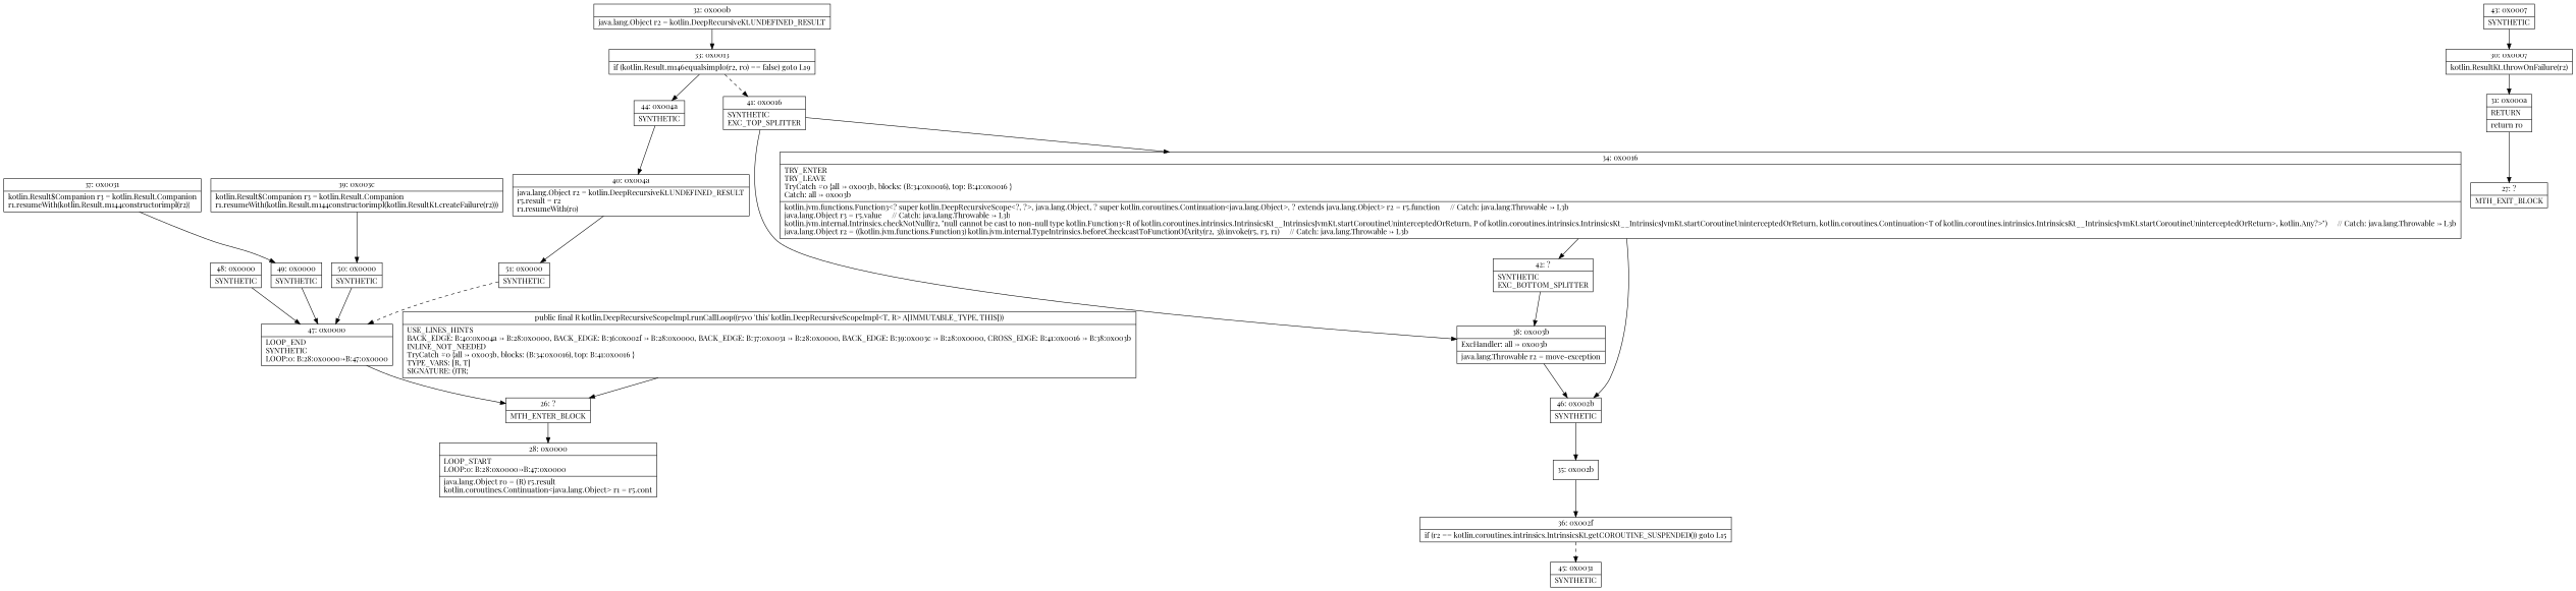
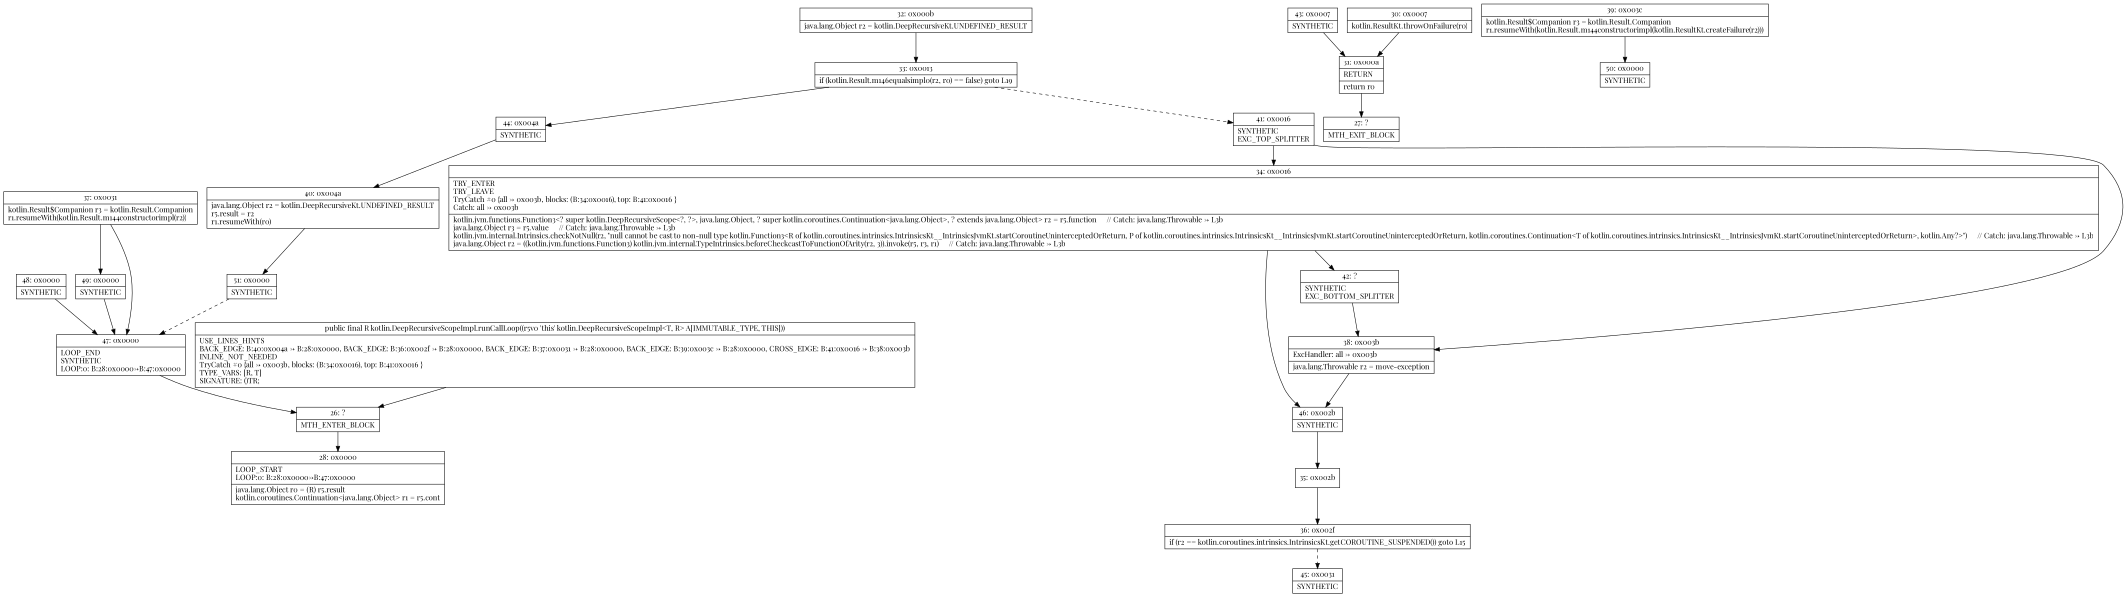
  digraph {
    fontname="Playfair Display"
    node [fontname="Playfair Display" shape=record]
    edge [fontname="Playfair Display"]
    n1 [label="{26\:\ ?|MTH_ENTER_BLOCK\l}"]
    n2 [label="{28\:\ 0x0000|LOOP_START\lLOOP:0: B:28:0x0000\-\>B:47:0x0000\l|java.lang.Object r0 = (R) r5.result\lkotlin.coroutines.Continuation\<java.lang.Object\> r1 = r5.cont\l}"]
    n3 [label="{32\:\ 0x000b|java.lang.Object r2 = kotlin.DeepRecursiveKt.UNDEFINED_RESULT\l}"]
    n4 [label="{33\:\ 0x0013|if (kotlin.Result.m146equalsimpl0(r2, r0) == false) goto L19\l}"]
    n5 [label="{43\:\ 0x0007|SYNTHETIC\l}"]
-   n6 [label="{30\:\ 0x0007|kotlin.ResultKt.throwOnFailure(r2)\l}"]
+   n6 [label="{30\:\ 0x0007|kotlin.ResultKt.throwOnFailure(r0)\l}"]
    n7 [label="{41\:\ 0x0016|SYNTHETIC\lEXC_TOP_SPLITTER\l}"]
    n8 [label="{44\:\ 0x004a|SYNTHETIC\l}"]
    n9 [label="{34\:\ 0x0016|TRY_ENTER\lTRY_LEAVE\lTryCatch #0 \{all \-\> 0x003b, blocks: (B:34:0x0016), top: B:41:0x0016 \}\lCatch: all \-\> 0x003b\l|kotlin.jvm.functions.Function3\<? super kotlin.DeepRecursiveScope\<?, ?\>, java.lang.Object, ? super kotlin.coroutines.Continuation\<java.lang.Object\>, ? extends java.lang.Object\> r2 = r5.function     \/\/ Catch: java.lang.Throwable \-\> L3b\ljava.lang.Object r3 = r5.value     \/\/ Catch: java.lang.Throwable \-\> L3b\lkotlin.jvm.internal.Intrinsics.checkNotNull(r2, \"null cannot be cast to non\-null type kotlin.Function3\<R of kotlin.coroutines.intrinsics.IntrinsicsKt__IntrinsicsJvmKt.startCoroutineUninterceptedOrReturn, P of kotlin.coroutines.intrinsics.IntrinsicsKt__IntrinsicsJvmKt.startCoroutineUninterceptedOrReturn, kotlin.coroutines.Continuation\<T of kotlin.coroutines.intrinsics.IntrinsicsKt__IntrinsicsJvmKt.startCoroutineUninterceptedOrReturn\>, kotlin.Any?\>\")     \/\/ Catch: java.lang.Throwable \-\> L3b\ljava.lang.Object r2 = ((kotlin.jvm.functions.Function3) kotlin.jvm.internal.TypeIntrinsics.beforeCheckcastToFunctionOfArity(r2, 3)).invoke(r5, r3, r1)     \/\/ Catch: java.lang.Throwable \-\> L3b\l}"]
    n10 [label="{38\:\ 0x003b|ExcHandler: all \-\> 0x003b\l|java.lang.Throwable r2 = move\-exception\l}"]
    n11 [label="{40\:\ 0x004a|java.lang.Object r2 = kotlin.DeepRecursiveKt.UNDEFINED_RESULT\lr5.result = r2\lr1.resumeWith(r0)\l}"]
    n12 [label="{42\:\ ?|SYNTHETIC\lEXC_BOTTOM_SPLITTER\l}"]
    n13 [label="{46\:\ 0x002b|SYNTHETIC\l}"]
    n14 [label="{35\:\ 0x002b}"]
    n15 [label="{36\:\ 0x002f|if (r2 == kotlin.coroutines.intrinsics.IntrinsicsKt.getCOROUTINE_SUSPENDED()) goto L15\l}"]
    n16 [label="{45\:\ 0x0031|SYNTHETIC\l}"]
    n17 [label="{48\:\ 0x0000|SYNTHETIC\l}"]
    n18 [label="{47\:\ 0x0000|LOOP_END\lSYNTHETIC\lLOOP:0: B:28:0x0000\-\>B:47:0x0000\l}"]
    n19 [label="{37\:\ 0x0031|kotlin.Result$Companion r3 = kotlin.Result.Companion\lr1.resumeWith(kotlin.Result.m144constructorimpl(r2))\l}"]
    n20 [label="{49\:\ 0x0000|SYNTHETIC\l}"]
    n21 [label="{39\:\ 0x003c|kotlin.Result$Companion r3 = kotlin.Result.Companion\lr1.resumeWith(kotlin.Result.m144constructorimpl(kotlin.ResultKt.createFailure(r2)))\l}"]
    n22 [label="{50\:\ 0x0000|SYNTHETIC\l}"]
    n23 [label="{51\:\ 0x0000|SYNTHETIC\l}"]
    n24 [label="{31\:\ 0x000a|RETURN\l|return r0\l}"]
    n25 [label="{27\:\ ?|MTH_EXIT_BLOCK\l}"]
    n26 [label="{public final R kotlin.DeepRecursiveScopeImpl.runCallLoop((r5v0 'this' kotlin.DeepRecursiveScopeImpl\<T, R\> A[IMMUTABLE_TYPE, THIS]))  | USE_LINES_HINTS\lBACK_EDGE: B:40:0x004a \-\> B:28:0x0000, BACK_EDGE: B:36:0x002f \-\> B:28:0x0000, BACK_EDGE: B:37:0x0031 \-\> B:28:0x0000, BACK_EDGE: B:39:0x003c \-\> B:28:0x0000, CROSS_EDGE: B:41:0x0016 \-\> B:38:0x003b\lINLINE_NOT_NEEDED\lTryCatch #0 \{all \-\> 0x003b, blocks: (B:34:0x0016), top: B:41:0x0016 \}\lTYPE_VARS: [R, T]\lSIGNATURE: ()TR;\l}"]
    n1 -> n2
    n3 -> n4
    n4 -> n7 [style=dashed]
    n4 -> n8
-   n5 -> n6
+   n5 -> n24
    n6 -> n24
    n7 -> n9
    n7 -> n10
    n8 -> n11
    n9 -> n12
    n9 -> n13
    n10 -> n13
    n11 -> n23
    n12 -> n10
    n13 -> n14
    n14 -> n15
    n15 -> n16 [style=dashed]
    n17 -> n18
    n18 -> n1
    n19 -> n20
    n20 -> n18
    n21 -> n22
-   n22 -> n18
+   n19 -> n18
    n23 -> n18 [style=dashed]
    n24 -> n25
    n26 -> n1
  }
